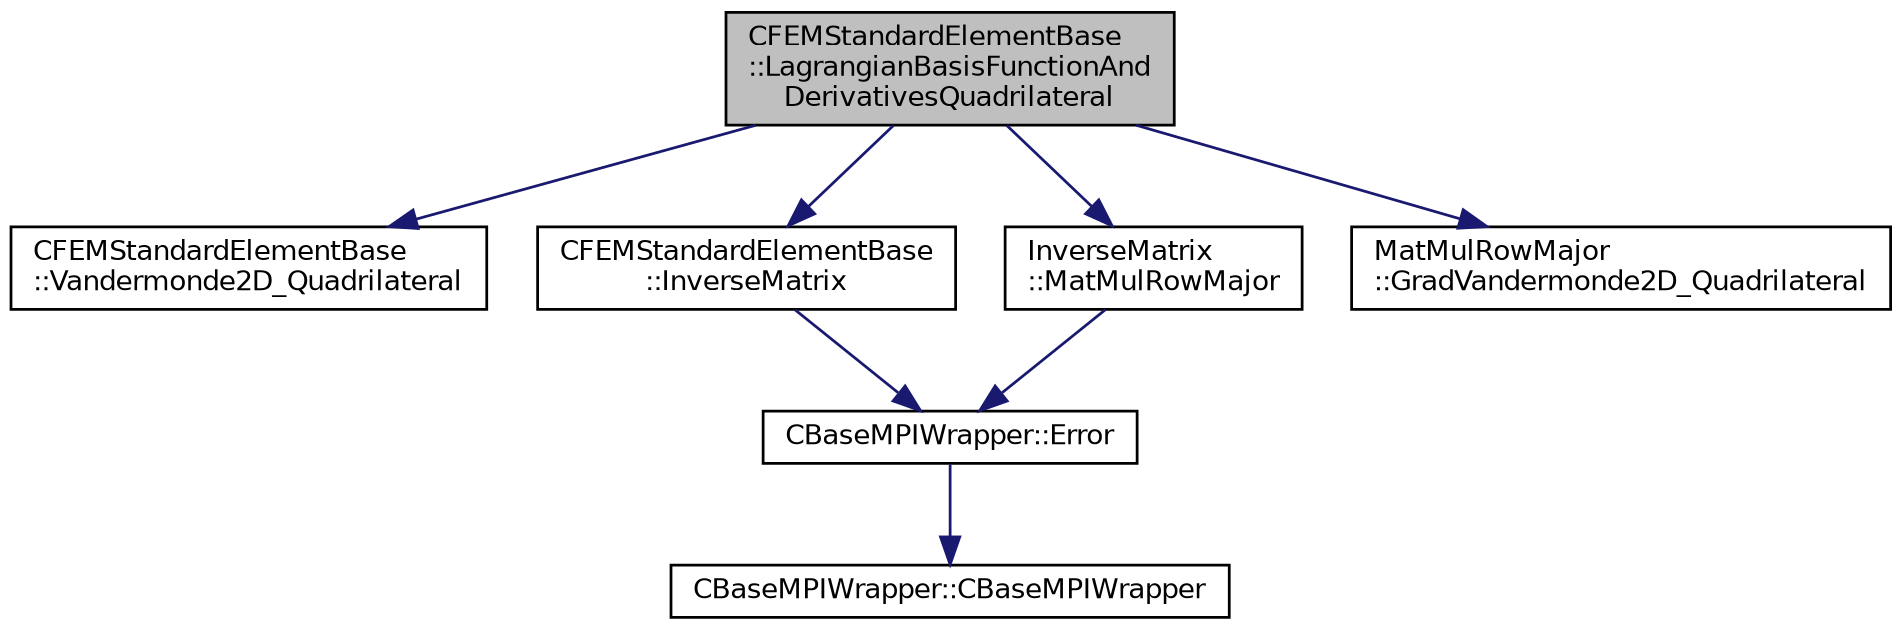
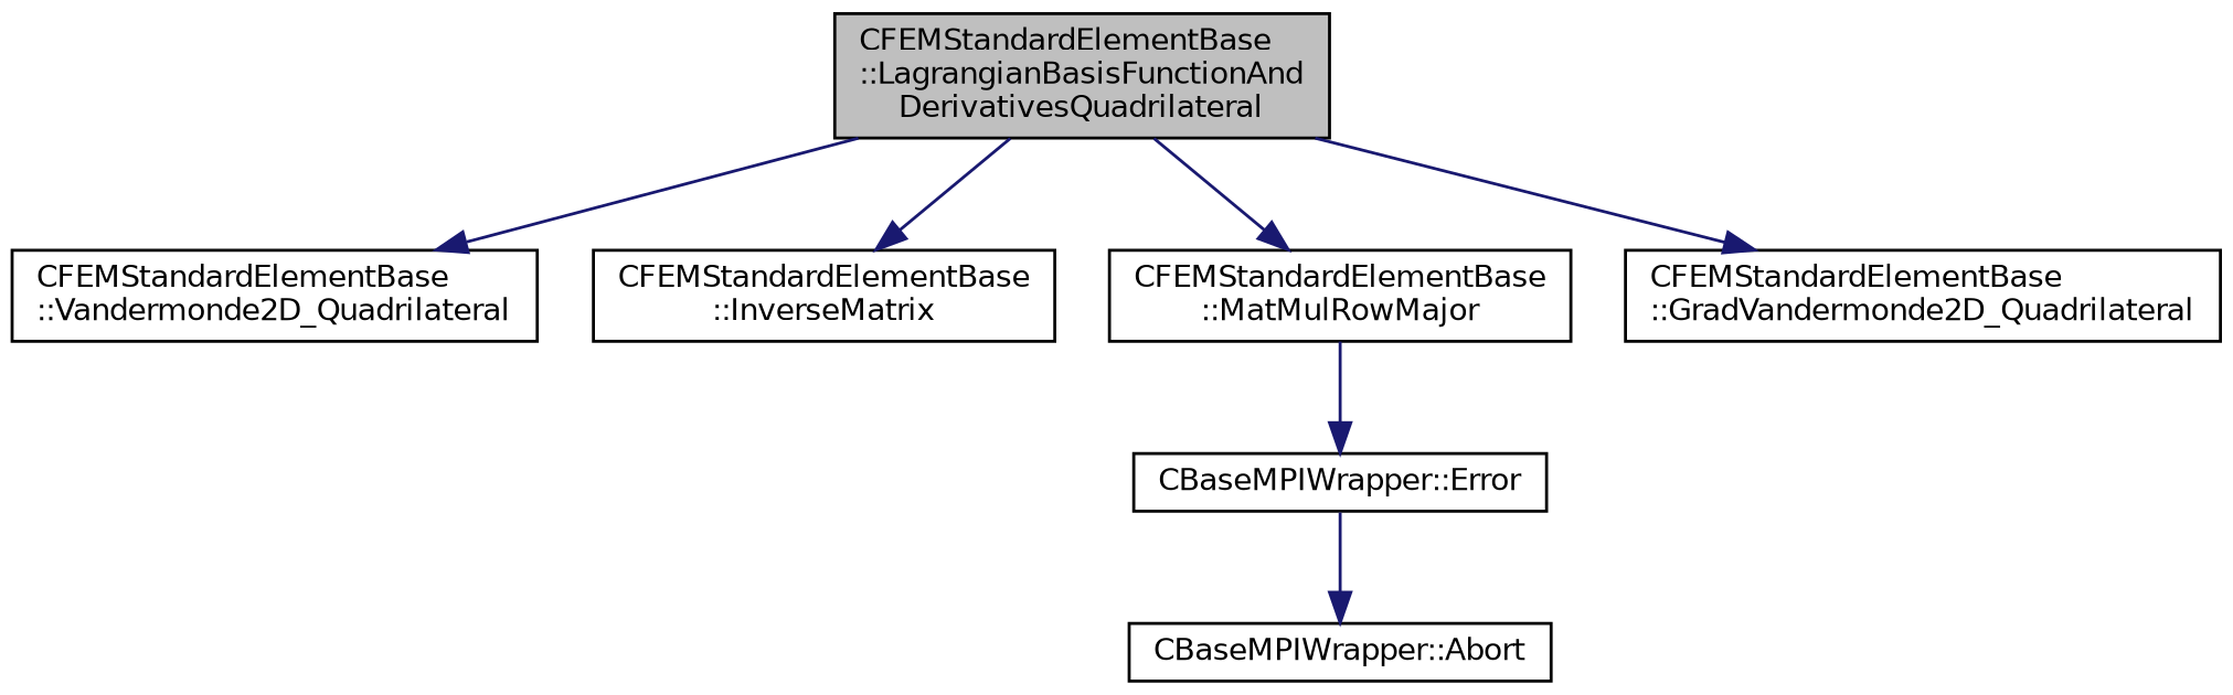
  digraph {
    rankdir=TB
    node [color=black fillcolor=white fontname=Helvetica fontsize=10 shape=record style=filled]
    edge [color=midnightblue fontname=Helvetica fontsize=10 labelfontname=Helvetica labelfontsize=10 style=solid]
    n1 [fillcolor=grey75 fontcolor=black height=0.2 label="CFEMStandardElementBase\l::LagrangianBasisFunctionAnd\lDerivativesQuadrilateral" width=0.4]
    n2 [height=0.2 label="CFEMStandardElementBase\l::Vandermonde2D_Quadrilateral" width=0.4]
    n3 [height=0.2 label="CFEMStandardElementBase\l::InverseMatrix" width=0.4]
-   n4 [height=0.2 label="InverseMatrix\l::MatMulRowMajor" width=0.4]
-   n5 [height=0.2 label="MatMulRowMajor\l::GradVandermonde2D_Quadrilateral" width=0.4]
+   n4 [height=0.2 label="CFEMStandardElementBase\l::MatMulRowMajor" width=0.4]
+   n5 [height=0.2 label="CFEMStandardElementBase\l::GradVandermonde2D_Quadrilateral" width=0.4]
    n6 [height=0.2 label="CBaseMPIWrapper::Error" width=0.4]
-   n7 [height=0.2 label="CBaseMPIWrapper::CBaseMPIWrapper" width=0.4]
+   n7 [height=0.2 label="CBaseMPIWrapper::Abort" width=0.4]
    n1 -> n2
    n1 -> n3
    n1 -> n4
    n1 -> n5
-   n3 -> n6
    n4 -> n6
    n6 -> n7
  }
